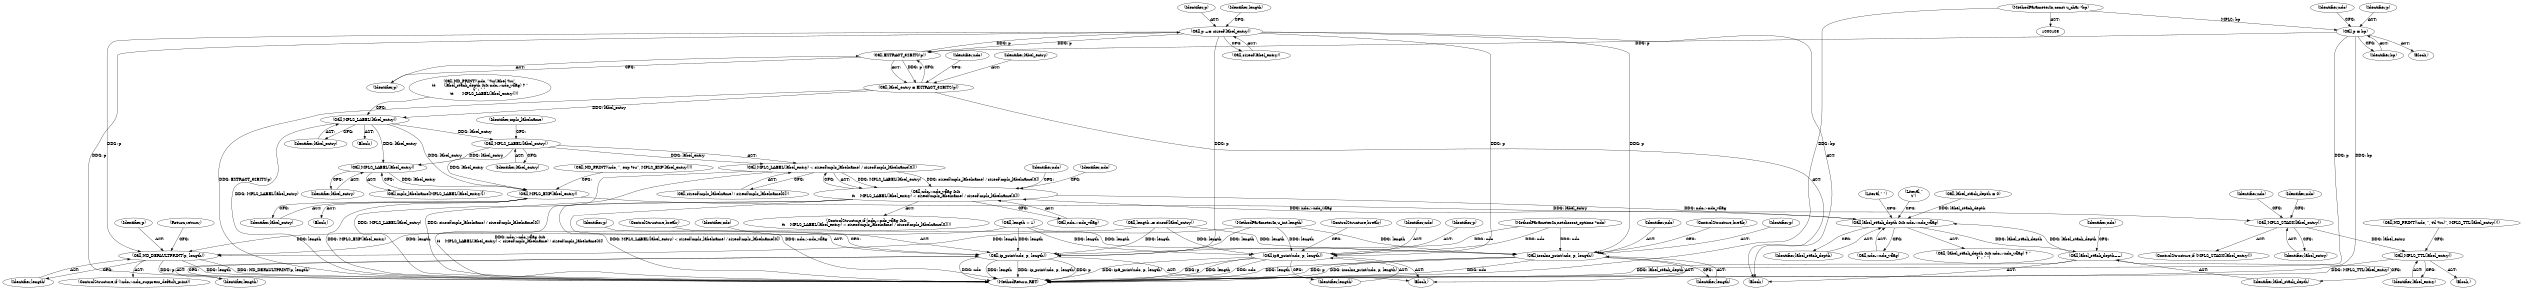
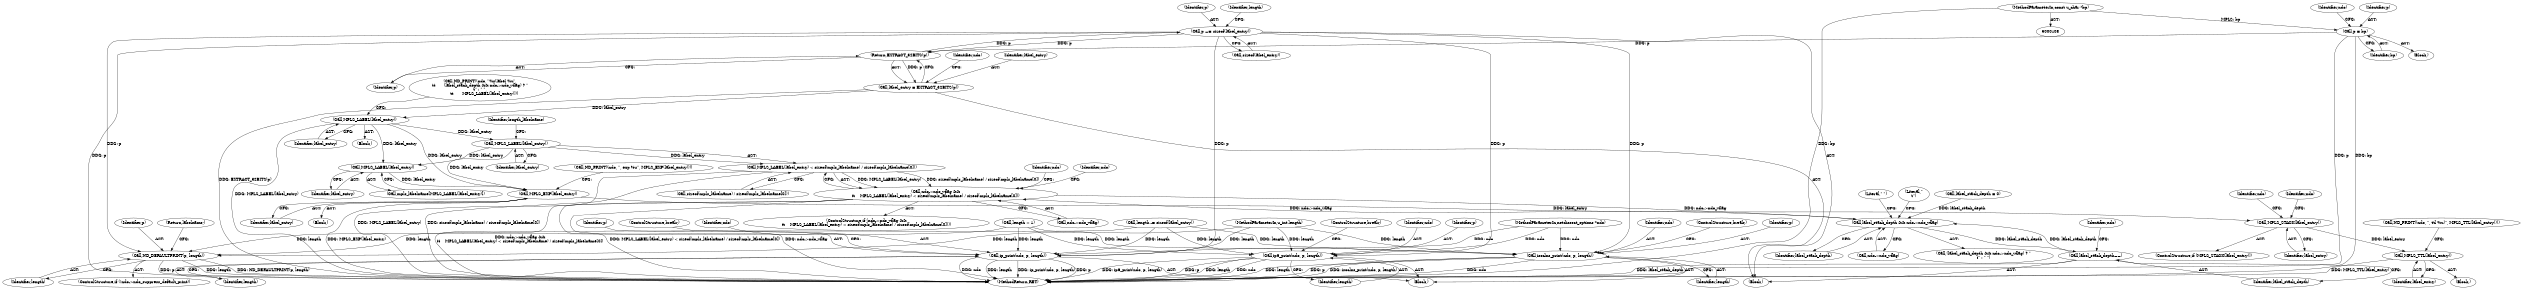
  digraph {
    fontname="DejaVu Serif"
    node [fontname="DejaVu Serif"]
    edge [fontname="DejaVu Serif"]
    n1 [label="(Call,p += sizeof(label_entry))"]
-   n2 [label="(Call,EXTRACT_32BITS(p))"]
+   n2 [label="(Return,EXTRACT_32BITS(p))"]
    n3 [label="(Call,ND_DEFAULTPRINT(p, length))"]
    n4 [label="(Call,ip_print(ndo, p, length))"]
    n5 [label="(Call,ip6_print(ndo, p, length))"]
    n6 [label="(Call,isoclns_print(ndo, p, length))"]
    n7 [label="(MethodReturn,RET)"]
    n8 [label="(Call,sizeof(label_entry))"]
    n9 [label="(Block,)"]
    n10 [label="(Call,label_entry = EXTRACT_32BITS(p))"]
    n11 [label="(Identifier,p)"]
    n12 [label="(ControlStructure,if (!ndo->ndo_suppress_default_print))"]
    n13 [label="(Identifier,length)"]
    n14 [label="(Block,)"]
    n15 [label="(Identifier,length)"]
    n16 [label="(Identifier,length)"]
    n17 [label="(Identifier,length)"]
    n18 [label="(Call,MPLS_LABEL(label_entry))"]
    n19 [label="(Call,p = bp)"]
    n20 [label="(Identifier,bp)"]
    n21 [label="(Block,)"]
    n22 [label="(MethodParameterIn,const u_char *bp)"]
-   1000108
+   1000108 [label=5000108]
    n24 [label="(Call,MPLS_LABEL(label_entry))"]
    n25 [label="(Call,MPLS_LABEL(label_entry))"]
    n26 [label="(Call,MPLS_EXP(label_entry))"]
    n27 [label="(Identifier,label_entry)"]
    n28 [label="(Block,)"]
    n29 [label="(Call,MPLS_LABEL(label_entry) < sizeof(mpls_labelname) / sizeof(mpls_labelname[0]))"]
    n30 [label="(Identifier,label_entry)"]
    n31 [label="(Call,mpls_labelname[MPLS_LABEL(label_entry)])"]
    n32 [label="(Identifier,label_entry)"]
    n33 [label="(Call,MPLS_STACK(label_entry))"]
    n34 [label="(Block,)"]
    n35 [label="(Identifier,label_entry)"]
    n36 [label="(Call,ndo->ndo_vflag &&\n\t\t    MPLS_LABEL(label_entry) < sizeof(mpls_labelname) / sizeof(mpls_labelname[0]))"]
    n37 [label="(Call,sizeof(mpls_labelname) / sizeof(mpls_labelname[0]))"]
    n38 [label="(Call,label_stack_depth && ndo->ndo_vflag)"]
    n39 [label="(ControlStructure,if (ndo->ndo_vflag &&\n\t\t    MPLS_LABEL(label_entry) < sizeof(mpls_labelname) / sizeof(mpls_labelname[0])))"]
    n40 [label="(Call,ndo->ndo_vflag)"]
    n41 [label="(Call,label_stack_depth++)"]
    n42 [label="(Call,ndo->ndo_vflag)"]
    n43 [label="(Call,(label_stack_depth && ndo->ndo_vflag) ? \"\n\t\" : \" \")"]
    n44 [label="(Identifier,label_stack_depth)"]
    n45 [label="(Identifier,label_stack_depth)"]
    n46 [label="(Call,MPLS_TTL(label_entry))"]
    n47 [label="(ControlStructure,if (MPLS_STACK(label_entry)))"]
    n48 [label="(Identifier,label_entry)"]
    n49 [label="(Block,)"]
    n50 [label="(Identifier,label_entry)"]
    n51 [label="(Identifier,p)"]
-   n52 [label="(Return,return;)"]
+   n52 [label="(Return,labelname;)"]
    n53 [label="(Identifier,ndo)"]
    n54 [label="(Identifier,ndo)"]
    n55 [label="(Identifier,ndo)"]
    n56 [label="(MethodParameterIn,u_int length)"]
    n57 [label="(Identifier,p)"]
    n58 [label="(Identifier,ndo)"]
    n59 [label="(Identifier,ndo)"]
    n60 [label="(Identifier,ndo)"]
    n61 [label="(Literal,\" \")"]
    n62 [label="(Call,ND_PRINT((ndo, \", ttl %u)\", MPLS_TTL(label_entry))))"]
    n63 [label="(Identifier,p)"]
    n64 [label="(Identifier,ndo)"]
    n65 [label="(Identifier,ndo)"]
    n66 [label="(Identifier,length)"]
    n67 [label="(Identifier,p)"]
    n68 [label="(Identifier,ndo)"]
    n69 [label="(Literal,\"\n\t\")"]
    n70 [label="(Call,label_stack_depth = 0)"]
    n71 [label="(Call,length < 1)"]
    n72 [label="(ControlStructure,break;)"]
    n73 [label="(Call,ND_PRINT((ndo, \", exp %u\", MPLS_EXP(label_entry))))"]
    n74 [label="(ControlStructure,break;)"]
    n75 [label="(Identifier,ndo)"]
    n76 [label="(MethodParameterIn,netdissect_options *ndo)"]
    n77 [label="(Identifier,p)"]
    n78 [label="(Call,ND_PRINT((ndo, \"%s(label %u\",\n\t\t       (label_stack_depth && ndo->ndo_vflag) ? \"\n\t\" : \" \",\n       \t\t       MPLS_LABEL(label_entry))))"]
    n79 [label="(ControlStructure,break;)"]
-   n80 [label="(Identifier,mpls_labelname)"]
+   n80 [label="(Identifier,length_labelname)"]
    n81 [label="(Identifier,p)"]
    n82 [label="(Call,length -= sizeof(label_entry))"]
    n83 [label="(Identifier,label_entry)"]
    n1 -> n2 [label="DDG: p"]
    n1 -> n3 [label="DDG: p"]
    n1 -> n4 [label="DDG: p"]
    n1 -> n5 [label="DDG: p"]
    n1 -> n6 [label="DDG: p"]
    n1 -> n7 [label="DDG: p"]
    n1 -> n8 [label="CFG: "]
    n1 -> n9 [label="AST: "]
    n2 -> n1 [label="DDG: p"]
    n2 -> n10 [label="AST: "]
    n2 -> n10 [label="DDG: p"]
    n2 -> n11 [label="CFG: "]
    n3 -> n7 [label="DDG: p"]
    n3 -> n7 [label="DDG: length"]
    n3 -> n7 [label="DDG: ND_DEFAULTPRINT(p, length)"]
    n3 -> n12 [label="AST: "]
    n3 -> n13 [label="CFG: "]
    n4 -> n7 [label="DDG: ndo"]
    n4 -> n7 [label="DDG: length"]
    n4 -> n7 [label="DDG: ip_print(ndo, p, length)"]
    n4 -> n7 [label="DDG: p"]
    n4 -> n14 [label="AST: "]
    n4 -> n15 [label="CFG: "]
    n5 -> n7 [label="DDG: ip6_print(ndo, p, length)"]
    n5 -> n7 [label="DDG: p"]
    n5 -> n7 [label="DDG: length"]
    n5 -> n7 [label="DDG: ndo"]
    n5 -> n14 [label="AST: "]
    n5 -> n16 [label="CFG: "]
    n6 -> n7 [label="DDG: length"]
    n6 -> n7 [label="DDG: p"]
    n6 -> n7 [label="DDG: isoclns_print(ndo, p, length)"]
    n6 -> n7 [label="DDG: ndo"]
    n6 -> n14 [label="AST: "]
    n6 -> n17 [label="CFG: "]
    n8 -> n1 [label="AST: "]
    n10 -> n2 [label="CFG: "]
    n10 -> n7 [label="DDG: EXTRACT_32BITS(p)"]
    n10 -> n9 [label="AST: "]
    n10 -> n18 [label="DDG: label_entry"]
    n11 -> n2 [label="AST: "]
    n13 -> n3 [label="AST: "]
    n15 -> n4 [label="AST: "]
    n16 -> n5 [label="AST: "]
    n17 -> n6 [label="AST: "]
    n18 -> n7 [label="DDG: MPLS_LABEL(label_entry)"]
    n18 -> n24 [label="DDG: label_entry"]
    n18 -> n25 [label="DDG: label_entry"]
    n18 -> n26 [label="DDG: label_entry"]
    n18 -> n27 [label="CFG: "]
    n18 -> n28 [label="AST: "]
    n19 -> n2 [label="DDG: p"]
    n19 -> n7 [label="DDG: p"]
    n19 -> n7 [label="DDG: bp"]
    n19 -> n20 [label="CFG: "]
    n19 -> n21 [label="AST: "]
    n20 -> n19 [label="AST: "]
    n22 -> n7 [label="DDG: bp"]
    n22 -> n19 [label="MPLS: bp"]
    n22 -> 1000108 [label="AST: "]
    n24 -> n25 [label="DDG: label_entry"]
    n24 -> n26 [label="DDG: label_entry"]
    n24 -> n29 [label="AST: "]
    n24 -> n29 [label="DDG: label_entry"]
    n24 -> n30 [label="CFG: "]
    n25 -> n26 [label="DDG: label_entry"]
    n25 -> n31 [label="AST: "]
    n25 -> n32 [label="CFG: "]
    n26 -> n7 [label="DDG: MPLS_EXP(label_entry)"]
    n26 -> n33 [label="DDG: label_entry"]
    n26 -> n34 [label="AST: "]
    n26 -> n35 [label="CFG: "]
    n27 -> n18 [label="AST: "]
    n29 -> n7 [label="DDG: MPLS_LABEL(label_entry)"]
    n29 -> n7 [label="DDG: sizeof(mpls_labelname) / sizeof(mpls_labelname[0])"]
    n29 -> n36 [label="AST: "]
    n29 -> n36 [label="DDG: MPLS_LABEL(label_entry)"]
    n29 -> n36 [label="DDG: sizeof(mpls_labelname) / sizeof(mpls_labelname[0])"]
    n29 -> n37 [label="CFG: "]
    n30 -> n24 [label="AST: "]
    n31 -> n25 [label="CFG: "]
    n32 -> n25 [label="AST: "]
    n33 -> n46 [label="DDG: label_entry"]
    n33 -> n47 [label="AST: "]
    n33 -> n48 [label="CFG: "]
    n35 -> n26 [label="AST: "]
    n36 -> n7 [label="DDG: ndo->ndo_vflag &&\n\t\t    MPLS_LABEL(label_entry) < sizeof(mpls_labelname) / sizeof(mpls_labelname[0])"]
    n36 -> n7 [label="DDG: MPLS_LABEL(label_entry) < sizeof(mpls_labelname) / sizeof(mpls_labelname[0])"]
    n36 -> n7 [label="DDG: ndo->ndo_vflag"]
    n36 -> n29 [label="CFG: "]
    n36 -> n38 [label="DDG: ndo->ndo_vflag"]
    n36 -> n39 [label="AST: "]
    n36 -> n40 [label="CFG: "]
    n37 -> n29 [label="AST: "]
    n38 -> n36 [label="DDG: ndo->ndo_vflag"]
    n38 -> n41 [label="DDG: label_stack_depth"]
    n38 -> n42 [label="CFG: "]
    n38 -> n43 [label="AST: "]
    n38 -> n44 [label="CFG: "]
    n40 -> n36 [label="AST: "]
    n41 -> n7 [label="DDG: label_stack_depth"]
    n41 -> n9 [label="AST: "]
    n41 -> n38 [label="DDG: label_stack_depth"]
    n41 -> n45 [label="CFG: "]
    n42 -> n38 [label="AST: "]
    n44 -> n38 [label="AST: "]
    n45 -> n41 [label="AST: "]
    n46 -> n7 [label="DDG: MPLS_TTL(label_entry)"]
    n46 -> n49 [label="AST: "]
    n46 -> n50 [label="CFG: "]
    n48 -> n33 [label="AST: "]
    n50 -> n46 [label="AST: "]
    n51 -> n1 [label="AST: "]
    n52 -> n3 [label="CFG: "]
    n53 -> n5 [label="AST: "]
    n54 -> n6 [label="AST: "]
    n55 -> n41 [label="CFG: "]
    n56 -> n3 [label="DDG: length"]
    n56 -> n4 [label="DDG: length"]
    n56 -> n5 [label="DDG: length"]
    n56 -> n6 [label="DDG: length"]
    n57 -> n5 [label="AST: "]
    n58 -> n33 [label="CFG: "]
    n59 -> n33 [label="CFG: "]
    n60 -> n10 [label="CFG: "]
    n61 -> n38 [label="CFG: "]
    n62 -> n46 [label="CFG: "]
    n63 -> n3 [label="AST: "]
    n64 -> n36 [label="CFG: "]
    n65 -> n36 [label="CFG: "]
    n66 -> n1 [label="CFG: "]
    n67 -> n19 [label="AST: "]
    n68 -> n19 [label="CFG: "]
    n69 -> n38 [label="CFG: "]
    n70 -> n38 [label="DDG: label_stack_depth"]
    n71 -> n3 [label="DDG: length"]
    n71 -> n4 [label="DDG: length"]
    n71 -> n5 [label="DDG: length"]
    n71 -> n6 [label="DDG: length"]
    n72 -> n4 [label="CFG: "]
    n73 -> n26 [label="CFG: "]
    n74 -> n6 [label="CFG: "]
    n75 -> n4 [label="AST: "]
    n76 -> n4 [label="DDG: ndo"]
    n76 -> n5 [label="DDG: ndo"]
    n76 -> n6 [label="DDG: ndo"]
    n77 -> n4 [label="AST: "]
    n78 -> n18 [label="CFG: "]
    n79 -> n5 [label="CFG: "]
    n80 -> n24 [label="CFG: "]
    n81 -> n6 [label="AST: "]
    n82 -> n3 [label="DDG: length"]
    n82 -> n4 [label="DDG: length"]
    n82 -> n5 [label="DDG: length"]
    n82 -> n6 [label="DDG: length"]
    n83 -> n10 [label="AST: "]
  }
